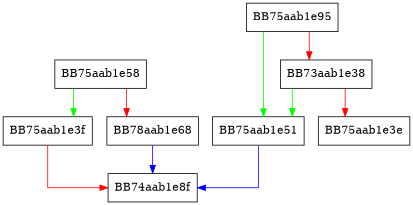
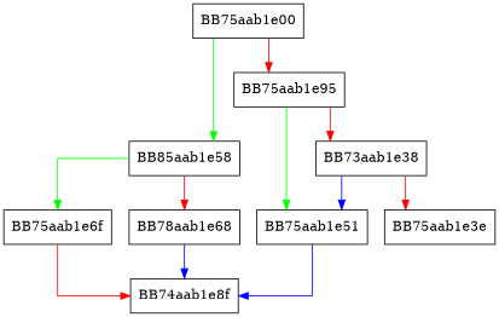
  digraph {
    splines=ortho
    node [shape=box]
    edge [color=red]
-   BB75aab1e58
+   BB75aab1e00
+   BB75aab1e58 [label=BB85aab1e58]
    n3 [label=BB75aab1e95]
-   BB75aab1e6f [label=BB75aab1e3f]
+   BB75aab1e6f
    n5 [label=BB78aab1e68]
    BB75aab1e51
    n7 [label=BB73aab1e38]
    n8 [label=BB74aab1e8f]
    BB75aab1e3e
+   BB75aab1e00 -> BB75aab1e58 [color=green]
+   BB75aab1e00 -> n3
    BB75aab1e58 -> BB75aab1e6f [color=green]
    BB75aab1e58 -> n5
    n3 -> BB75aab1e51 [color=green]
    n3 -> n7
    BB75aab1e6f -> n8
    n5 -> n8 [color=blue]
    BB75aab1e51 -> n8 [color=blue]
-   n7 -> BB75aab1e51 [color=green]
+   n7 -> BB75aab1e51 [color=blue]
    n7 -> BB75aab1e3e
  }
